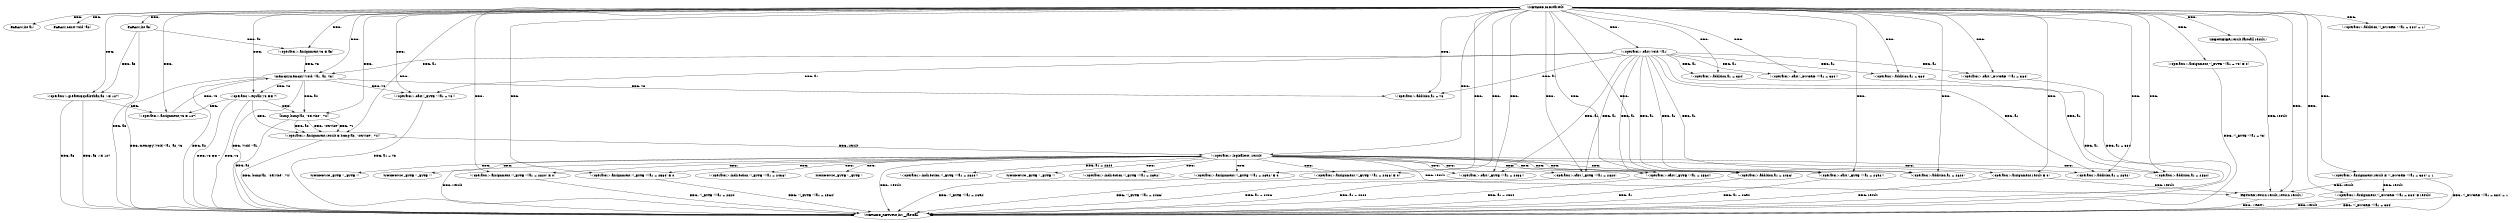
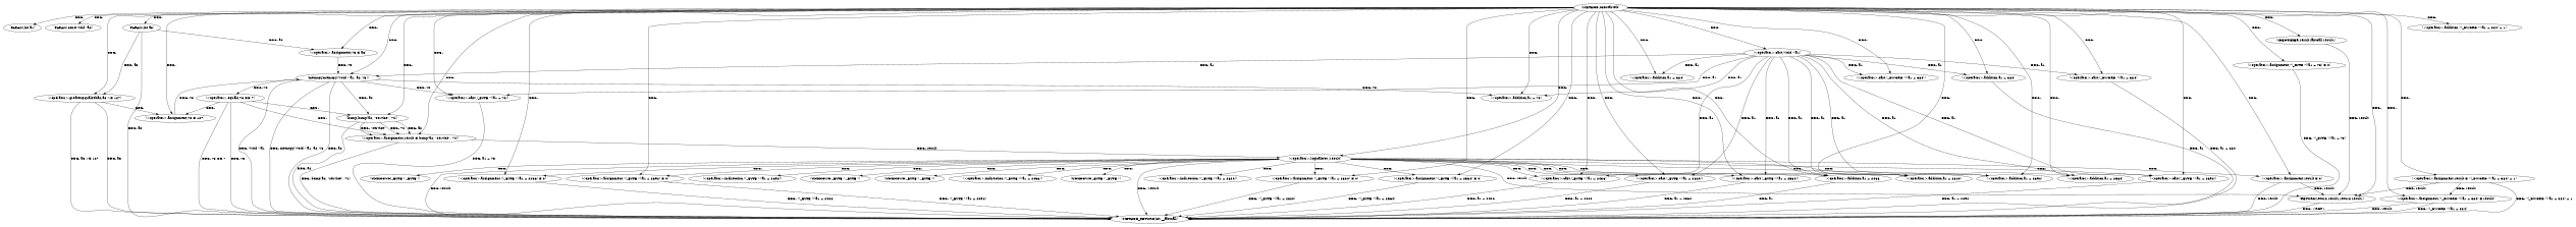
  digraph {
    n1 [label="(METHOD,IGDstartelt)"]
    n2 [label="(PARAM,int a1)"]
    n3 [label="(PARAM,const void *a2)"]
    n4 [label="(PARAM,int a3)"]
    n5 [label="(<operator>.assignment,v3 = a3)"]
    n6 [label="(<operator>.greaterEqualsThan,a3 >= 127)"]
    n7 [label="(<operator>.assignment,v3 = 127)"]
    n8 [label="(memcpy,memcpy((void *)a1, a2, v3))"]
    n9 [label="(<operator>.cast,(void *)a1)"]
    n10 [label="(<operator>.assignment,*(_BYTE *)(a1 + v3) = 0)"]
    n11 [label="(<operator>.cast,(_BYTE *)(a1 + v3))"]
    n12 [label="(<operator>.addition,a1 + v3)"]
    n13 [label="(<operator>.assignment,result = *(_DWORD *)(a1 + 384) + 1)"]
    n14 [label="(<operator>.cast,(_DWORD *)(a1 + 384))"]
    n15 [label="(<operator>.addition,a1 + 384)"]
    n16 [label="(<operator>.addition,*(_DWORD *)(a1 + 384) + 1)"]
    n17 [label="(<operator>.assignment,*(_DWORD *)(a1 + 384) = result)"]
    n18 [label="(<operator>.cast,(_DWORD *)(a1 + 384))"]
    n19 [label="(<operator>.addition,a1 + 384)"]
    n20 [label="(<operator>.equals,v3 == 7)"]
    n21 [label="(<operator>.assignment,result = bcmp(a2, \"service\", 7u))"]
    n22 [label="(bcmp,bcmp(a2, \"service\", 7u))"]
    n23 [label="(<operator>.logicalNot,!result)"]
    n24 [label="(<operator>.assignment,result = 0)"]
    n25 [label="(<operator>.assignment,*(_BYTE *)(a1 + 2820) = 0)"]
    n26 [label="(<operator>.cast,(_BYTE *)(a1 + 2820))"]
    n27 [label="(<operator>.addition,a1 + 2820)"]
    n28 [label="(<operator>.assignment,*(_BYTE *)(a1 + 2692) = 0)"]
    n29 [label="(<operator>.cast,(_BYTE *)(a1 + 2692))"]
    n30 [label="(<operator>.addition,a1 + 2692)"]
    n31 [label="(<operator>.assignment,*(_BYTE *)(a1 + 2564) = 0)"]
    n32 [label="(<operator>.cast,(_BYTE *)(a1 + 2564))"]
    n33 [label="(<operator>.addition,a1 + 2564)"]
    n34 [label="(<operator>.assignment,*(_BYTE *)(a1 + 2436) = 0)"]
    n35 [label="(<operator>.cast,(_BYTE *)(a1 + 2436))"]
    n36 [label="(<operator>.addition,a1 + 2436)"]
    n37 [label="(RETURN,return result;,return result;)"]
    n38 [label="(IDENTIFIER,result,fastcall result;)"]
    n39 [label="(METHOD_RETURN,int __fastcall)"]
    n40 [label="(<operator>.indirection,*(_BYTE *)(a1 + 2820))"]
    n41 [label="(UNKNOWN,_BYTE *,_BYTE *)"]
    n42 [label="(<operator>.indirection,*(_BYTE *)(a1 + 2692))"]
    n43 [label="(UNKNOWN,_BYTE *,_BYTE *)"]
    n44 [label="(UNKNOWN,_BYTE *,_BYTE *)"]
    n45 [label="(<operator>.indirection,*(_BYTE *)(a1 + 2436))"]
    n46 [label="(UNKNOWN,_BYTE *,_BYTE *)"]
    n1 -> n2 [label="DDG: "]
    n1 -> n3 [label="DDG: "]
    n1 -> n4 [label="DDG: "]
    n1 -> n5 [label="DDG: "]
    n1 -> n6 [label="DDG: "]
    n1 -> n7 [label="DDG: "]
    n1 -> n8 [label="DDG: "]
    n1 -> n9 [label="DDG: "]
    n1 -> n10 [label="DDG: "]
    n1 -> n11 [label="DDG: "]
    n1 -> n12 [label="DDG: "]
    n1 -> n13 [label="DDG: "]
    n1 -> n14 [label="DDG: "]
    n1 -> n15 [label="DDG: "]
    n1 -> n16 [label="DDG: "]
    n1 -> n17 [label="DDG: "]
    n1 -> n18 [label="DDG: "]
    n1 -> n19 [label="DDG: "]
-   n1 -> n20 [label="DDG: "]
    n1 -> n21 [label="DDG: "]
    n1 -> n22 [label="DDG: "]
    n1 -> n23 [label="DDG: "]
    n1 -> n24 [label="DDG: "]
    n1 -> n25 [label="DDG: "]
    n1 -> n26 [label="DDG: "]
    n1 -> n27 [label="DDG: "]
    n1 -> n28 [label="DDG: "]
    n1 -> n29 [label="DDG: "]
    n1 -> n30 [label="DDG: "]
    n1 -> n31 [label="DDG: "]
    n1 -> n32 [label="DDG: "]
    n1 -> n33 [label="DDG: "]
    n1 -> n34 [label="DDG: "]
    n1 -> n35 [label="DDG: "]
    n1 -> n36 [label="DDG: "]
    n1 -> n37 [label="DDG: "]
    n1 -> n38 [label="DDG: "]
    n4 -> n5 [label="DDG: a3"]
    n4 -> n6 [label="DDG: a3"]
    n4 -> n39 [label="DDG: a3"]
    n5 -> n8 [label="DDG: v3"]
    n6 -> n7 [label="CDG: "]
    n6 -> n39 [label="DDG: a3"]
    n6 -> n39 [label="DDG: a3 >= 127"]
    n7 -> n8 [label="DDG: v3"]
    n8 -> n11 [label="DDG: v3"]
    n8 -> n12 [label="DDG: v3"]
    n8 -> n20 [label="DDG: v3"]
    n8 -> n22 [label="DDG: a2"]
    n8 -> n39 [label="DDG: (void *)a1"]
    n8 -> n39 [label="DDG: memcpy((void *)a1, a2, v3)"]
    n8 -> n39 [label="DDG: a2"]
    n9 -> n8 [label="DDG: a1"]
    n9 -> n11 [label="DDG: a1"]
    n9 -> n12 [label="DDG: a1"]
    n9 -> n14 [label="DDG: a1"]
    n9 -> n15 [label="DDG: a1"]
    n9 -> n18 [label="DDG: a1"]
    n9 -> n19 [label="DDG: a1"]
    n9 -> n26 [label="DDG: a1"]
    n9 -> n27 [label="DDG: a1"]
    n9 -> n29 [label="DDG: a1"]
    n9 -> n30 [label="DDG: a1"]
    n9 -> n32 [label="DDG: a1"]
    n9 -> n33 [label="DDG: a1"]
    n9 -> n35 [label="DDG: a1"]
    n9 -> n36 [label="DDG: a1"]
    n10 -> n39 [label="DDG: *(_BYTE *)(a1 + v3)"]
    n11 -> n39 [label="DDG: a1 + v3"]
    n13 -> n17 [label="DDG: result"]
    n13 -> n37 [label="DDG: result"]
    n13 -> n39 [label="DDG: *(_DWORD *)(a1 + 384) + 1"]
    n17 -> n39 [label="DDG: *(_DWORD *)(a1 + 384)"]
    n17 -> n39 [label="DDG: result"]
    n18 -> n39 [label="DDG: a1 + 384"]
    n19 -> n39 [label="DDG: a1"]
    n20 -> n7 [label="CDG: "]
    n20 -> n21 [label="CDG: "]
    n20 -> n22 [label="CDG: "]
    n20 -> n39 [label="DDG: v3 == 7"]
    n20 -> n39 [label="DDG: v3"]
    n21 -> n23 [label="DDG: result"]
    n21 -> n39 [label="DDG: bcmp(a2, \"service\", 7u)"]
    n22 -> n21 [label="DDG: a2"]
    n22 -> n21 [label="DDG: \"service\""]
    n22 -> n21 [label="DDG: 7u"]
    n22 -> n39 [label="DDG: a2"]
    n23 -> n24 [label="CDG: "]
    n23 -> n25 [label="CDG: "]
    n23 -> n26 [label="CDG: "]
    n23 -> n27 [label="CDG: "]
    n23 -> n28 [label="CDG: "]
    n23 -> n29 [label="CDG: "]
    n23 -> n30 [label="CDG: "]
    n23 -> n31 [label="CDG: "]
    n23 -> n32 [label="CDG: "]
    n23 -> n33 [label="CDG: "]
    n23 -> n34 [label="CDG: "]
    n23 -> n35 [label="CDG: "]
    n23 -> n36 [label="CDG: "]
    n23 -> n37 [label="DDG: result"]
    n23 -> n39 [label="DDG: !result"]
    n23 -> n39 [label="DDG: result"]
-   n23 -> n40 [label="DDG: a1 + 2820"]
+   n23 -> n40 [label="CDG: "]
    n23 -> n41 [label="CDG: "]
    n23 -> n42 [label="CDG: "]
    n23 -> n43 [label="CDG: "]
    n23 -> n44 [label="CDG: "]
    n23 -> n45 [label="CDG: "]
    n23 -> n46 [label="CDG: "]
    n24 -> n37 [label="DDG: result"]
    n24 -> n39 [label="DDG: result"]
    n25 -> n39 [label="DDG: *(_BYTE *)(a1 + 2820)"]
    n26 -> n39 [label="DDG: a1 + 2820"]
    n28 -> n39 [label="DDG: *(_BYTE *)(a1 + 2692)"]
    n29 -> n39 [label="DDG: a1 + 2692"]
    n31 -> n39 [label="DDG: *(_BYTE *)(a1 + 2564)"]
    n32 -> n39 [label="DDG: a1 + 2564"]
    n34 -> n39 [label="DDG: *(_BYTE *)(a1 + 2436)"]
    n35 -> n39 [label="DDG: a1 + 2436"]
    n36 -> n39 [label="DDG: a1"]
    n37 -> n39 [label="DDG: <RET>"]
    n38 -> n37 [label="DDG: result"]
  }
